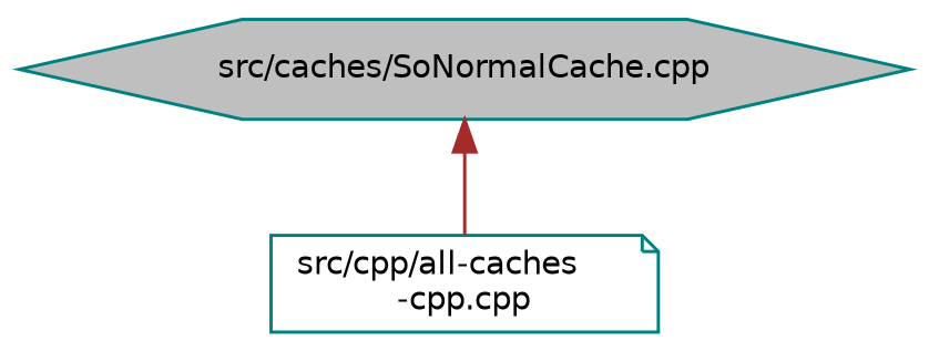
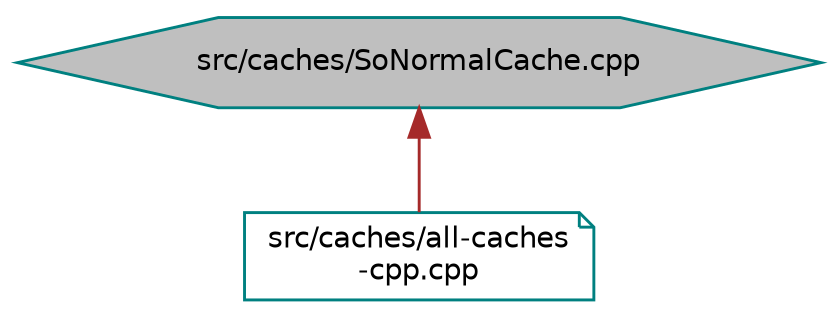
  digraph {
    node [color=teal fontname=Helvetica fontsize=10 style=filled]
    n1 [fillcolor=grey75 fontcolor=black height=0.2 label="src/caches/SoNormalCache.cpp" shape=hexagon width=0.4]
-   n2 [fillcolor=white height=0.2 label="src/cpp/all-caches\l-cpp.cpp" shape=note width=0.4]
+   n2 [fillcolor=white height=0.2 label="src/caches/all-caches\l-cpp.cpp" shape=note width=0.4]
    n1 -> n2 [color=brown dir=back fontname=Helvetica fontsize=10 labelfontname=Helvetica labelfontsize=10 style=solid]
  }
